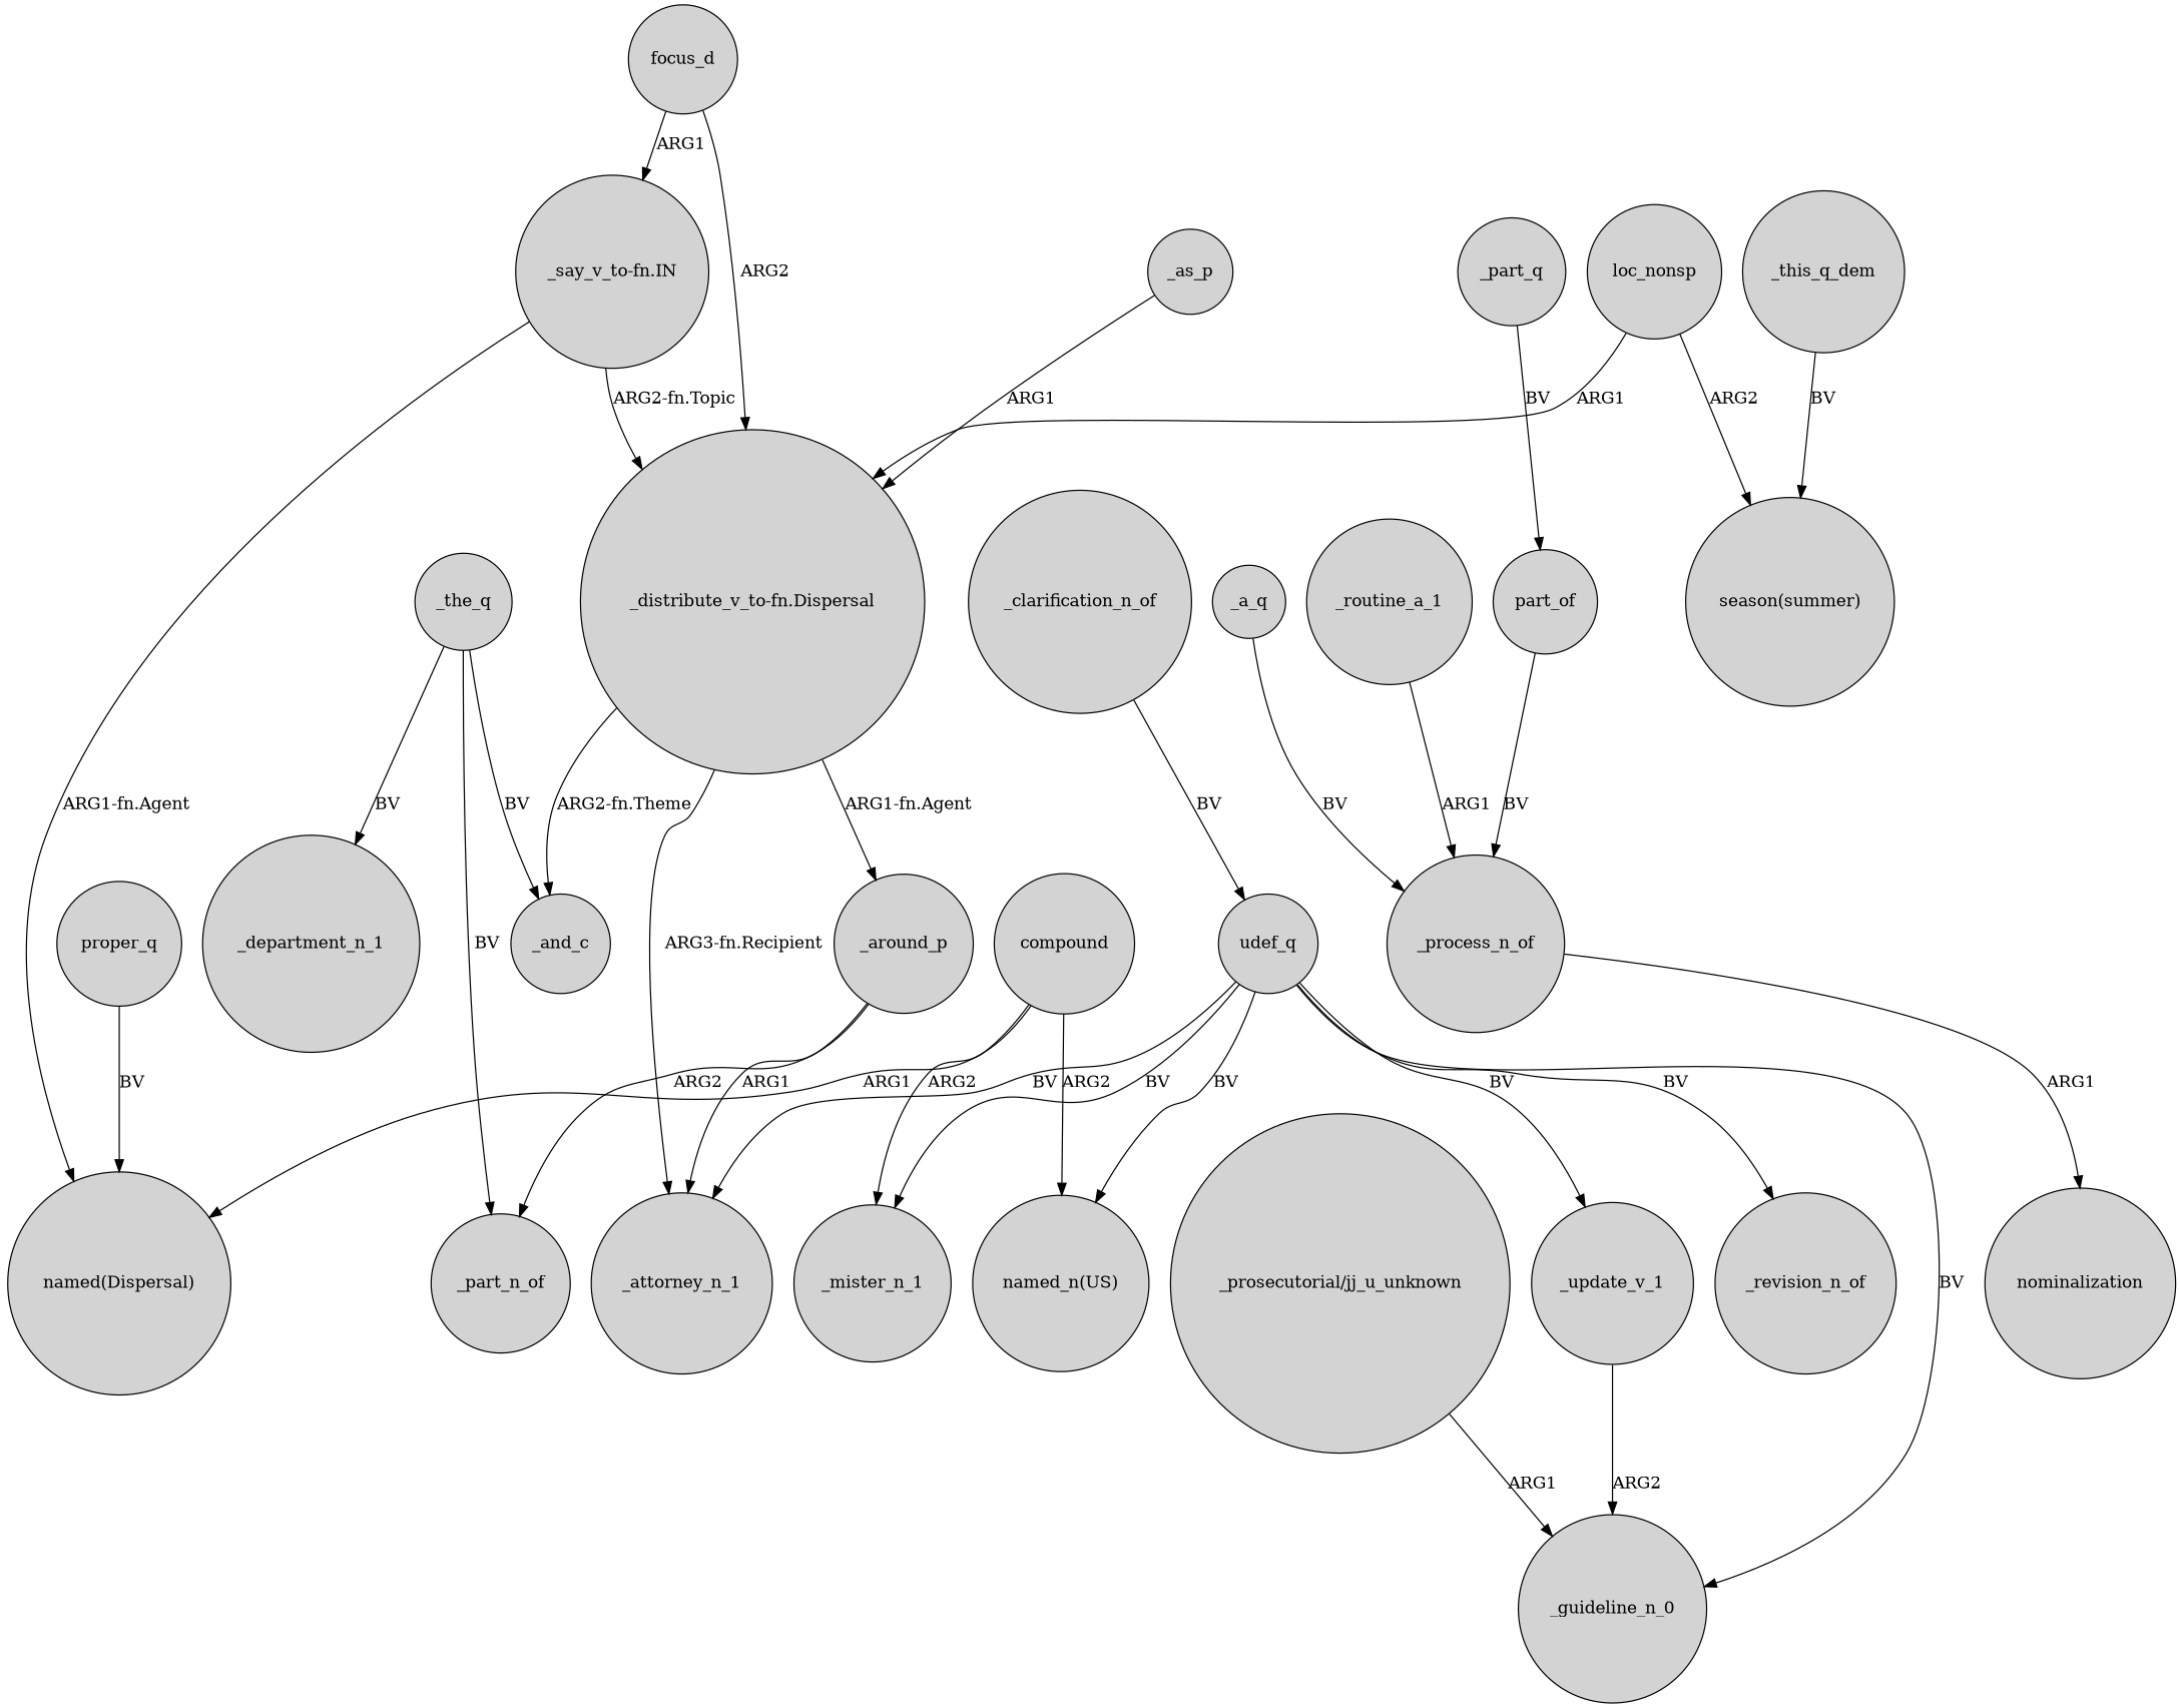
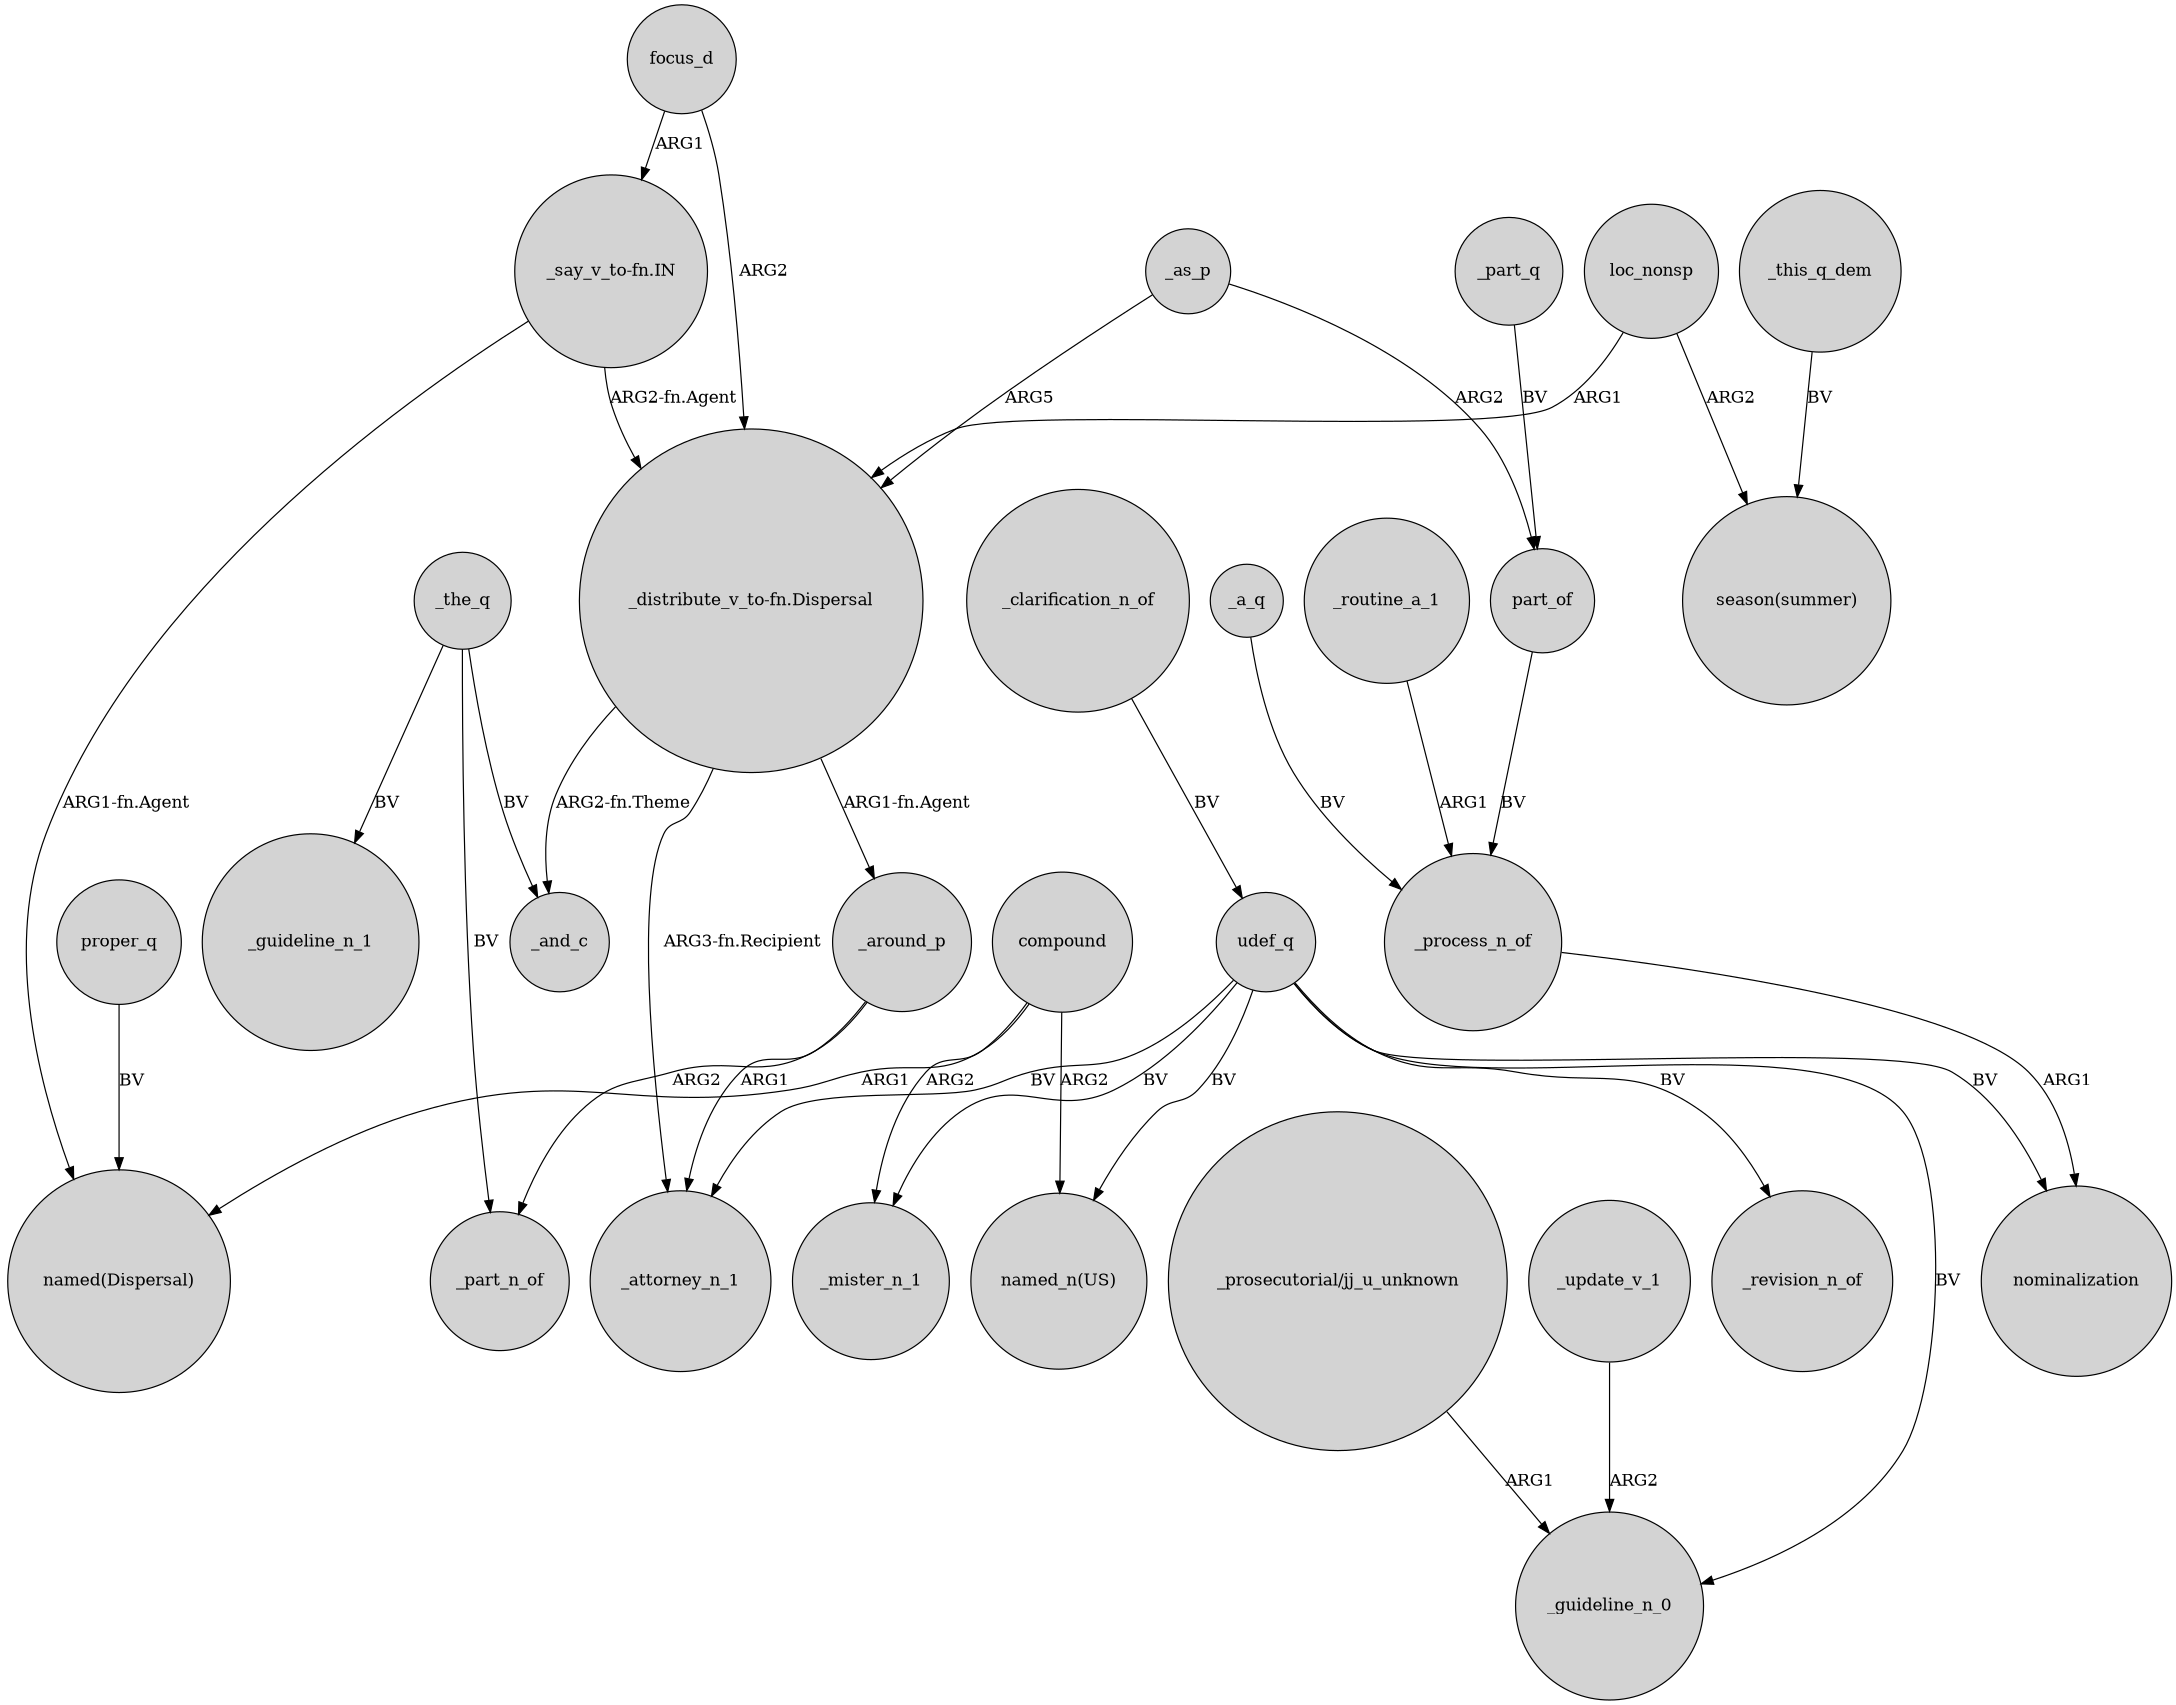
  digraph {
    node [shape=circle style=filled]
    _the_q
    _and_c
-   _department_n_1
+   _department_n_1 [label=_guideline_n_1]
    n4 [label=_part_n_of]
    udef_q
    _revision_n_of
    "named_n(US)"
    n8 [label=_guideline_n_0]
    nominalization
    _mister_n_1
    _attorney_n_1
    _clarification_n_of
    focus_d
    "_distribute_v_to-fn.Dispersal"
    "_say_v_to-fn.IN"
    _around_p
    n17 [label="named(Dispersal)"]
    proper_q
    _this_q_dem
    "season(summer)"
    _update_v_1
    _as_p
    part_of
    _process_n_of
    compound
    _a_q
    _part_q
    "_prosecutorial/jj_u_unknown"
    _routine_a_1
    loc_nonsp
    _the_q -> _and_c [label=BV]
    _the_q -> _department_n_1 [label=BV]
    _the_q -> n4 [label=BV]
    udef_q -> _revision_n_of [label=BV]
    udef_q -> "named_n(US)" [label=BV]
    udef_q -> n8 [label=BV]
-   udef_q -> _update_v_1 [label=BV]
+   udef_q -> nominalization [label=BV]
    udef_q -> _mister_n_1 [label=BV]
    udef_q -> _attorney_n_1 [label=BV]
    _clarification_n_of -> udef_q [label=BV]
    focus_d -> "_distribute_v_to-fn.Dispersal" [label=ARG2]
    focus_d -> "_say_v_to-fn.IN" [label=ARG1]
    "_distribute_v_to-fn.Dispersal" -> _and_c [label="ARG2-fn.Theme"]
    "_distribute_v_to-fn.Dispersal" -> _attorney_n_1 [label="ARG3-fn.Recipient"]
    "_distribute_v_to-fn.Dispersal" -> _around_p [label="ARG1-fn.Agent"]
-   "_say_v_to-fn.IN" -> "_distribute_v_to-fn.Dispersal" [label="ARG2-fn.Topic"]
+   "_say_v_to-fn.IN" -> "_distribute_v_to-fn.Dispersal" [label="ARG2-fn.Agent"]
    "_say_v_to-fn.IN" -> n17 [label="ARG1-fn.Agent"]
    _around_p -> n4 [label=ARG2]
    _around_p -> _attorney_n_1 [label=ARG1]
    proper_q -> n17 [label=BV]
    _this_q_dem -> "season(summer)" [label=BV]
    _update_v_1 -> n8 [label=ARG2]
-   _as_p -> "_distribute_v_to-fn.Dispersal" [label=ARG1]
+   _as_p -> "_distribute_v_to-fn.Dispersal" [label=ARG5]
+   _as_p -> part_of [label=ARG2]
    part_of -> _process_n_of [label=BV]
    _process_n_of -> nominalization [label=ARG1]
    compound -> "named_n(US)" [label=ARG2]
    compound -> _mister_n_1 [label=ARG2]
    compound -> n17 [label=ARG1]
    _a_q -> _process_n_of [label=BV]
    _part_q -> part_of [label=BV]
    "_prosecutorial/jj_u_unknown" -> n8 [label=ARG1]
    _routine_a_1 -> _process_n_of [label=ARG1]
    loc_nonsp -> "_distribute_v_to-fn.Dispersal" [label=ARG1]
    loc_nonsp -> "season(summer)" [label=ARG2]
  }
